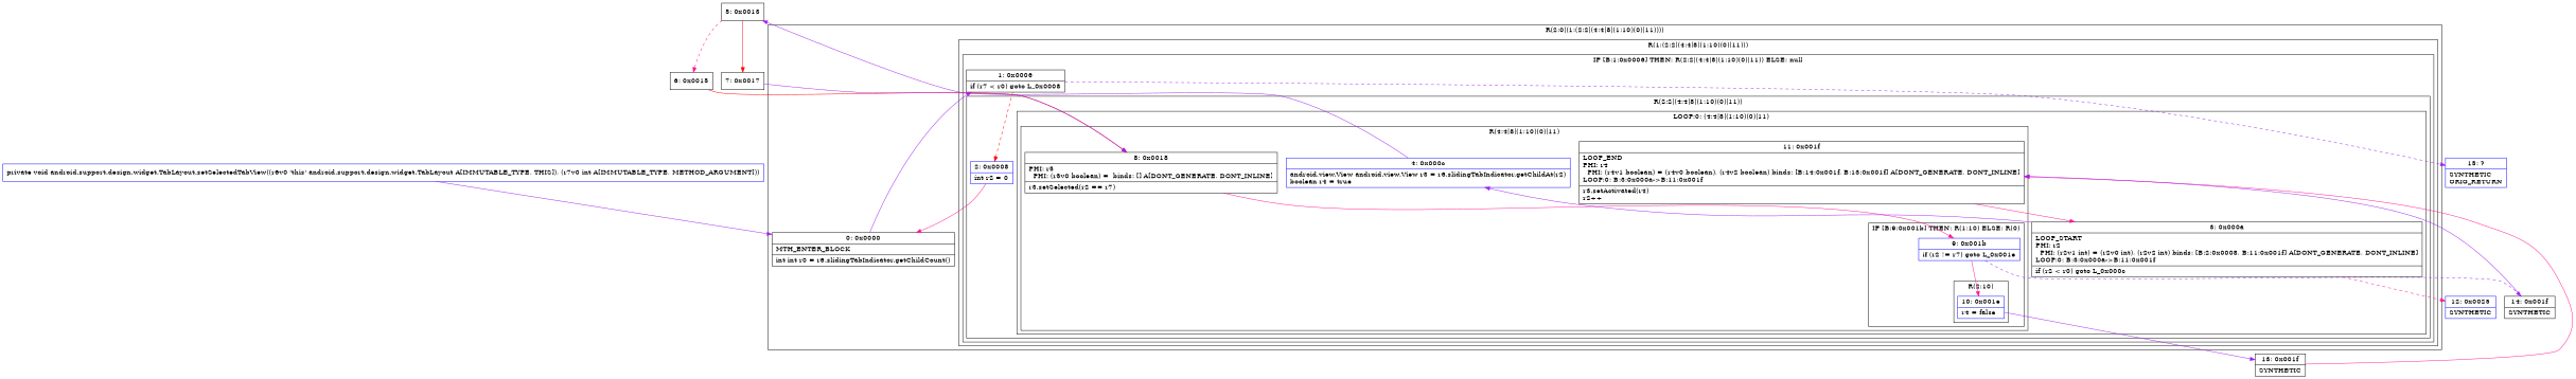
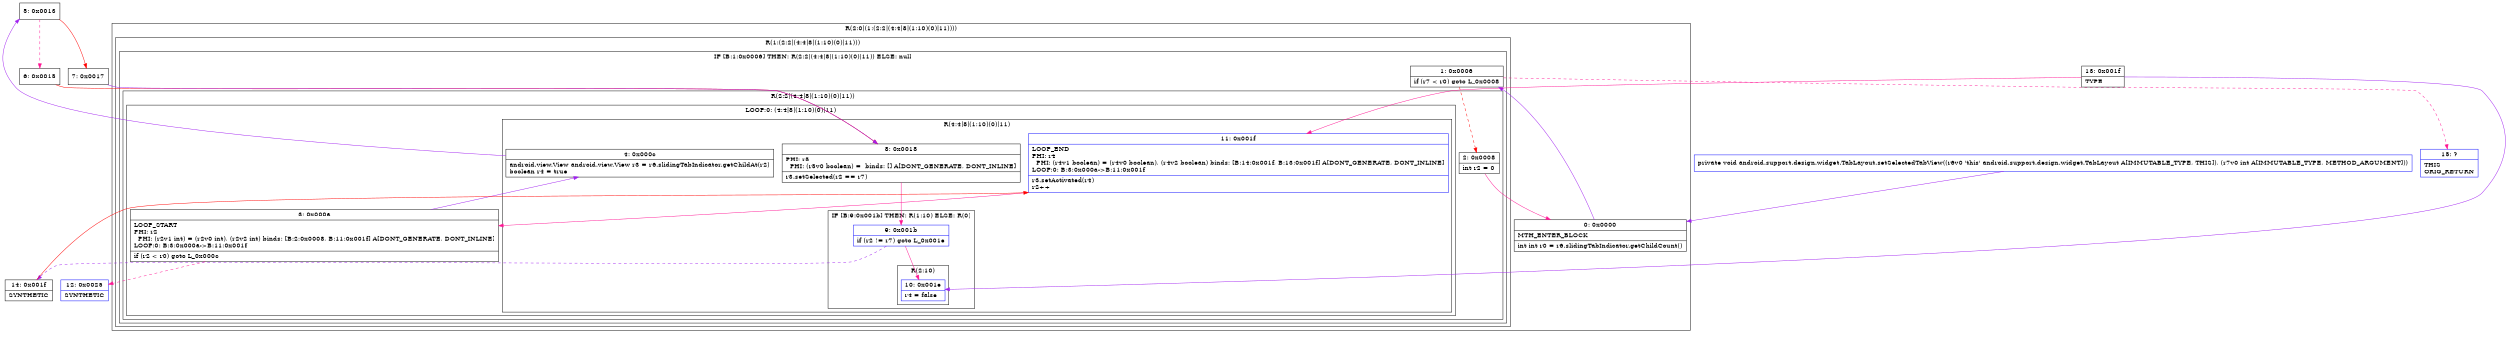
  digraph {
    node [color=black shape=record]
    edge [color=purple]
    n1 [color=blue label="{10\:\ 0x001e|r4 = false\l}"]
    n2 [color=blue label="{9\:\ 0x001b|if (r2 != r7) goto L_0x001e\l}"]
-   n3 [color=blue label="{4\:\ 0x000c|android.view.View android.view.View r3 = r6.slidingTabIndicator.getChildAt(r2)\lboolean r4 = true\l}"]
+   n3 [label="{4\:\ 0x000c|android.view.View android.view.View r3 = r6.slidingTabIndicator.getChildAt(r2)\lboolean r4 = true\l}"]
    n4 [label="{8\:\ 0x0018|PHI: r5 \l  PHI: (r5v0 boolean) =  binds: [] A[DONT_GENERATE, DONT_INLINE]\l|r3.setSelected(r2 == r7)\l}"]
-   n5 [label="{11\:\ 0x001f|LOOP_END\lPHI: r4 \l  PHI: (r4v1 boolean) = (r4v0 boolean), (r4v2 boolean) binds: [B:14:0x001f, B:13:0x001f] A[DONT_GENERATE, DONT_INLINE]\lLOOP:0: B:3:0x000a\-\>B:11:0x001f\l|r3.setActivated(r4)\lr2++\l}"]
+   n5 [color=blue label="{11\:\ 0x001f|LOOP_END\lPHI: r4 \l  PHI: (r4v1 boolean) = (r4v0 boolean), (r4v2 boolean) binds: [B:14:0x001f, B:13:0x001f] A[DONT_GENERATE, DONT_INLINE]\lLOOP:0: B:3:0x000a\-\>B:11:0x001f\l|r3.setActivated(r4)\lr2++\l}"]
    n6 [label="{3\:\ 0x000a|LOOP_START\lPHI: r2 \l  PHI: (r2v1 int) = (r2v0 int), (r2v2 int) binds: [B:2:0x0008, B:11:0x001f] A[DONT_GENERATE, DONT_INLINE]\lLOOP:0: B:3:0x000a\-\>B:11:0x001f\l|if (r2 \< r0) goto L_0x000c\l}"]
-   n7 [color=blue label="{2\:\ 0x0008|int r2 = 0\l}"]
+   n7 [label="{2\:\ 0x0008|int r2 = 0\l}"]
    n8 [label="{1\:\ 0x0006|if (r7 \< r0) goto L_0x0008\l}"]
    n9 [label="{0\:\ 0x0000|MTH_ENTER_BLOCK\l|int int r0 = r6.slidingTabIndicator.getChildCount()\l}"]
-   n10 [label="{13\:\ 0x001f|SYNTHETIC\l}"]
+   n10 [label="{13\:\ 0x001f|TYPE\l}"]
    n11 [label="{14\:\ 0x001f|SYNTHETIC\l}"]
    n12 [label="{5\:\ 0x0013}"]
    n13 [color=blue label="{12\:\ 0x0025|SYNTHETIC\l}"]
-   n14 [color=blue label="{15\:\ ?|SYNTHETIC\lORIG_RETURN\l}"]
+   n14 [color=blue label="{15\:\ ?|THIS\lORIG_RETURN\l}"]
    n15 [label="{6\:\ 0x0015}"]
    n16 [label="{7\:\ 0x0017}"]
    n17 [color=blue label="{private void android.support.design.widget.TabLayout.setSelectedTabView((r6v0 'this' android.support.design.widget.TabLayout A[IMMUTABLE_TYPE, THIS]), (r7v0 int A[IMMUTABLE_TYPE, METHOD_ARGUMENT])) }"]
    subgraph cluster_1 {
      label="R(2:0|(1:(2:2|(4:4|8|(1:10)(0)|11))))"
      n9
      subgraph cluster_2 {
        label="R(1:(2:2|(4:4|8|(1:10)(0)|11)))"
        subgraph cluster_3 {
          label="IF [B:1:0x0006] THEN: R(2:2|(4:4|8|(1:10)(0)|11)) ELSE: null"
          n8
          subgraph cluster_4 {
            label="R(2:2|(4:4|8|(1:10)(0)|11))"
            n7
            subgraph cluster_5 {
              label="LOOP:0: (4:4|8|(1:10)(0)|11)"
              n6
              subgraph cluster_6 {
                label="R(4:4|8|(1:10)(0)|11)"
                n3
                n4
                n5
                subgraph cluster_7 {
                  label="IF [B:9:0x001b] THEN: R(1:10) ELSE: R(0)"
                  n2
                  subgraph cluster_8 {
                    label="R(2:10)"
                    n1
                  }
                  subgraph cluster_9 {
                    label="R(0)"
                  }
                }
              }
            }
          }
        }
      }
    }
-   n1 -> n10
+   n10 -> n1
    n2 -> n1 [color=deeppink]
    n2 -> n11 [style=dashed]
    n3 -> n12
    n4 -> n2 [color=deeppink]
    n5 -> n6 [color=deeppink]
    n6 -> n3
    n6 -> n13 [color=deeppink style=dashed]
    n7 -> n9 [color=deeppink]
    n8 -> n7 [color=red style=dashed]
-   n8 -> n14 [style=dashed]
+   n8 -> n14 [color=deeppink style=dashed]
    n9 -> n8
    n10 -> n5 [color=deeppink]
-   n11 -> n5
+   n11 -> n5 [color=red]
    n12 -> n15 [color=deeppink style=dashed]
    n12 -> n16 [color=red]
    n15 -> n4 [color=red]
    n16 -> n4
    n17 -> n9
  }
